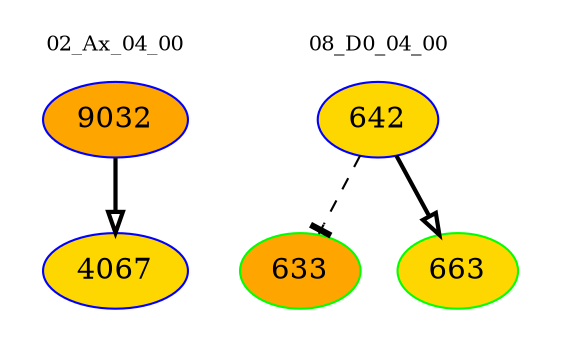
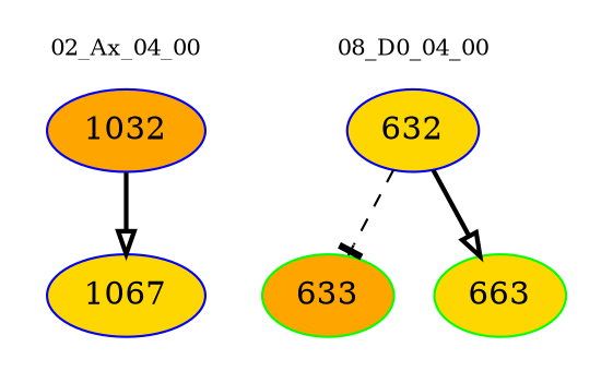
  digraph {
    fontname="DejaVu Serif"
    node [color=blue fillcolor=gold fontname="DejaVu Serif" style=filled]
    edge [arrowhead=onormal color=black fontname="DejaVu Serif" style=bold]
-   n1 [fillcolor=orange label=9032]
-   n2 [label=4067]
-   n3 [label=642]
+   n1 [fillcolor=orange label=1032]
+   n2 [label=1067]
+   n3 [label=632]
    n4 [color=green fillcolor=orange label=633]
    n5 [color=green label=663]
    subgraph cluster_1 {
      color=white
      fontsize=10
      label="02_Ax_04_00"
      n1
      n2
    }
    subgraph cluster_2 {
      color=white
      fontsize=10
      label="08_D0_04_00"
      n3
      n4
      n5
    }
    n1 -> n2
    n3 -> n4 [arrowhead=tee style=dashed]
    n3 -> n5
  }
